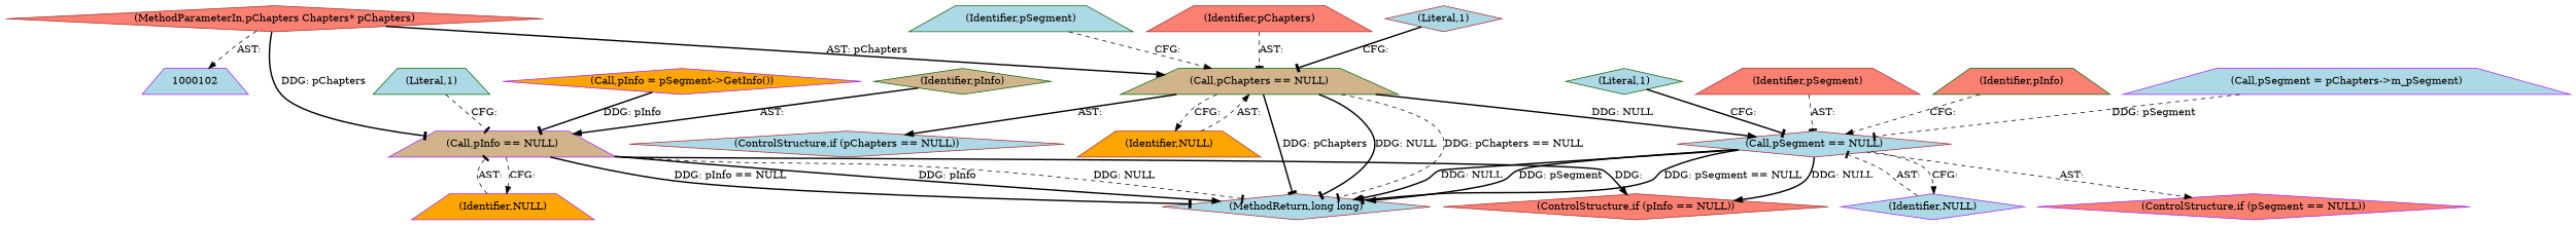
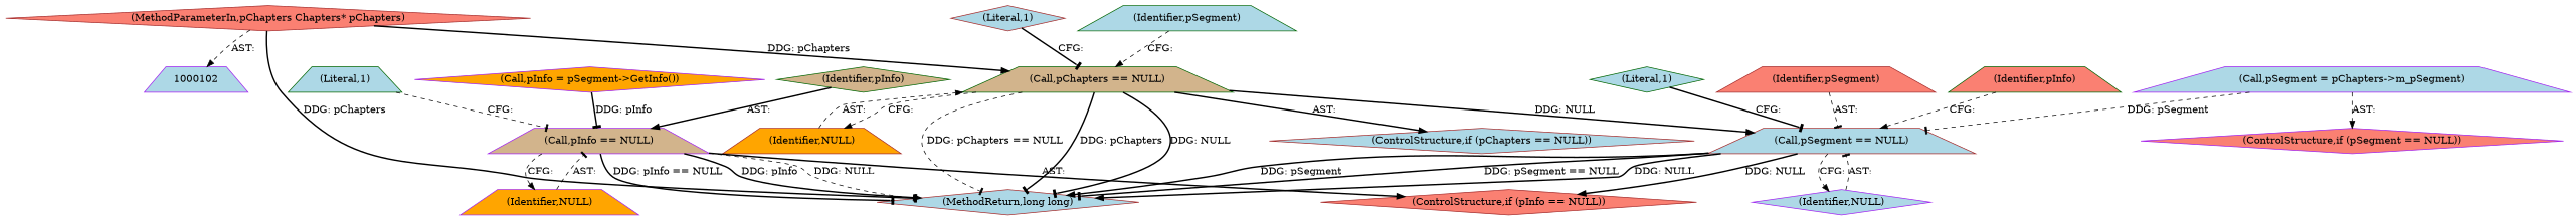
  digraph {
    node [color=brown fillcolor=lightblue shape=trapezium style=filled]
    edge [arrowhead=normal style=bold]
    n1 [color=darkgreen fillcolor=tan label="(Call,pChapters == NULL)"]
-   n2 [label="(Call,pSegment == NULL)" shape=diamond]
+   n2 [label="(Call,pSegment == NULL)"]
    n3 [label="(MethodReturn,long long)" shape=diamond]
    n4 [label="(ControlStructure,if (pChapters == NULL))" shape=diamond]
    n5 [fillcolor=orange label="(Identifier,NULL)"]
    n6 [color=purple fillcolor=salmon label="(ControlStructure,if (pSegment == NULL))" shape=diamond]
    n7 [color=purple label="(Identifier,NULL)" shape=diamond]
    n8 [fillcolor=salmon label="(ControlStructure,if (pInfo == NULL))" shape=diamond]
    n9 [fillcolor=salmon label="(MethodParameterIn,pChapters Chapters* pChapters)" shape=diamond]
    1000102 [color=purple]
    n11 [color=purple fillcolor=tan label="(Call,pInfo == NULL)"]
    n12 [color=purple fillcolor=orange label="(Identifier,NULL)"]
    n13 [color=darkgreen label="(Literal,1)" shape=diamond]
    n14 [color=darkgreen label="(Identifier,pSegment)"]
    n15 [color=darkgreen label="(Literal,1)"]
    n16 [color=purple fillcolor=orange label="(Call,pInfo = pSegment->GetInfo())" shape=diamond]
    n17 [fillcolor=salmon label="(Identifier,pSegment)"]
-   n18 [fillcolor=salmon label="(Identifier,pChapters)"]
    n19 [color=darkgreen fillcolor=salmon label="(Identifier,pInfo)"]
    n20 [color=darkgreen fillcolor=tan label="(Identifier,pInfo)" shape=diamond]
    n21 [label="(Literal,1)" shape=diamond]
    n22 [color=purple label="(Call,pSegment = pChapters->m_pSegment)"]
    n1 -> n2 [label="DDG: NULL"]
    n1 -> n3 [arrowhead=tee label="DDG: pChapters"]
    n1 -> n3 [arrowhead=tee label="DDG: NULL"]
    n1 -> n3 [arrowhead=tee label="DDG: pChapters == NULL" style=dashed]
    n1 -> n4 [label="AST: "]
    n1 -> n5 [label="CFG: " style=dashed]
    n2 -> n3 [arrowhead=tee label="DDG: pSegment == NULL"]
    n2 -> n3 [label="DDG: NULL"]
    n2 -> n3 [label="DDG: pSegment"]
-   n2 -> n6 [label="AST: " style=dashed]
+   n22 -> n6 [label="AST: " style=dashed]
    n2 -> n7 [label="CFG: " style=dashed]
    n2 -> n8 [label="DDG: NULL"]
    n5 -> n1 [label="AST: " style=dashed]
    n7 -> n2 [arrowhead=tee label="AST: " style=dashed]
-   n9 -> n1 [label="AST: pChapters"]
-   n9 -> n11 [arrowhead=tee label="DDG: pChapters"]
+   n9 -> n1 [label="DDG: pChapters"]
+   n9 -> n3 [arrowhead=tee label="DDG: pChapters"]
    n9 -> 1000102 [label="AST: " style=dashed]
    n11 -> n3 [label="DDG: pInfo"]
    n11 -> n3 [arrowhead=tee label="DDG: NULL" style=dashed]
    n11 -> n3 [arrowhead=tee label="DDG: pInfo == NULL"]
-   n11 -> n8 [label="DDG: "]
+   n11 -> n8 [label="AST: "]
    n11 -> n12 [label="CFG: " style=dashed]
    n12 -> n11 [arrowhead=tee label="AST: " style=dashed]
    n13 -> n2 [arrowhead=tee label="CFG: "]
    n14 -> n1 [label="CFG: " style=dashed]
    n15 -> n11 [arrowhead=tee label="CFG: " style=dashed]
    n16 -> n11 [arrowhead=tee label="DDG: pInfo"]
    n17 -> n2 [arrowhead=tee label="AST: " style=dashed]
-   n18 -> n1 [arrowhead=tee label="AST: " style=dashed]
    n19 -> n2 [label="CFG: " style=dashed]
    n20 -> n11 [label="AST: "]
    n21 -> n1 [arrowhead=tee label="CFG: "]
    n22 -> n2 [arrowhead=tee label="DDG: pSegment" style=dashed]
  }
